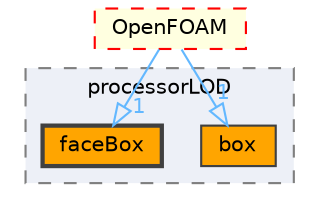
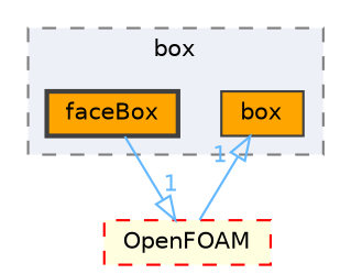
  digraph {
    compound=true
    node [color=grey25 fillcolor=orange fontname=Helvetica fontsize=10 shape=box]
    edge [arrowhead=onormal color=steelblue1 fontcolor=steelblue1 fontname=Helvetica fontsize=10 headlabel=1 labeldistance=1.5 labelfontname=Helvetica labelfontsize=10]
    n1 [height=0.2 label=box style=filled width=0.4]
    n2 [height=0.2 label=faceBox style="filled,bold" width=0.4]
    n3 [color=red fillcolor=lightyellow height=0.2 label=OpenFOAM style="filled,dashed" width=0.4]
    subgraph cluster_1 {
      bgcolor="#edf0f7"
      fontname=Helvetica
      fontsize=10
-     label=processorLOD
+     label=box
      pencolor=grey50
      style="filled,dashed"
      n1
      n2
    }
-   n3 -> n2
+   n2 -> n3
    n3 -> n1
  }
